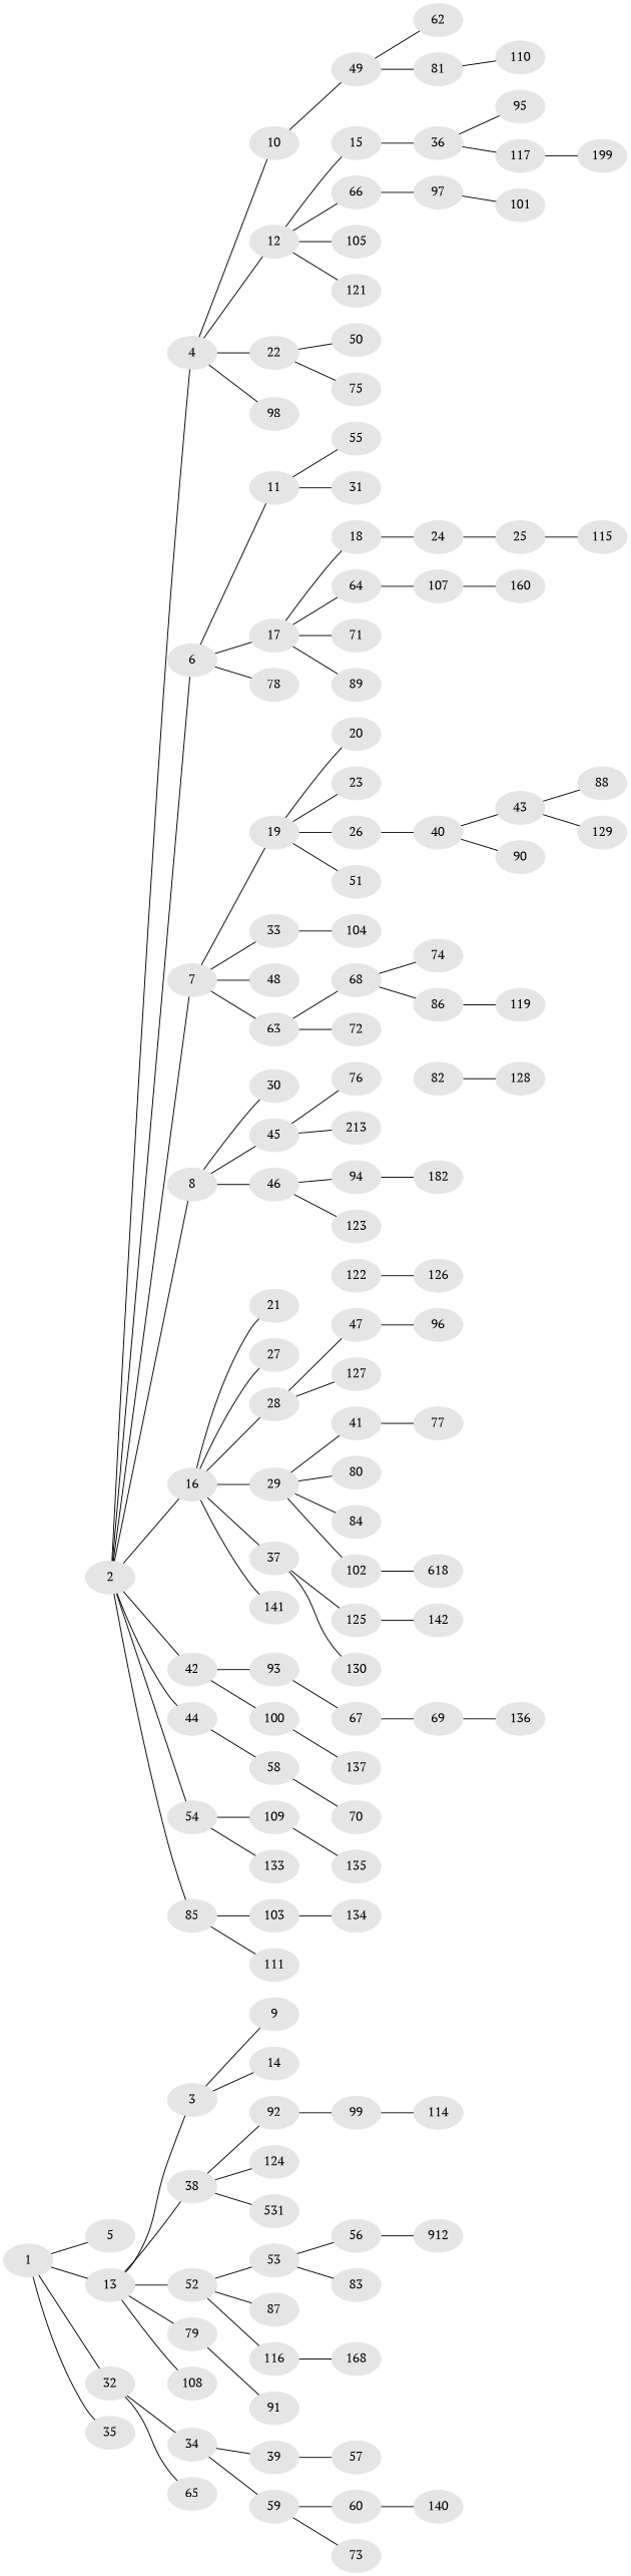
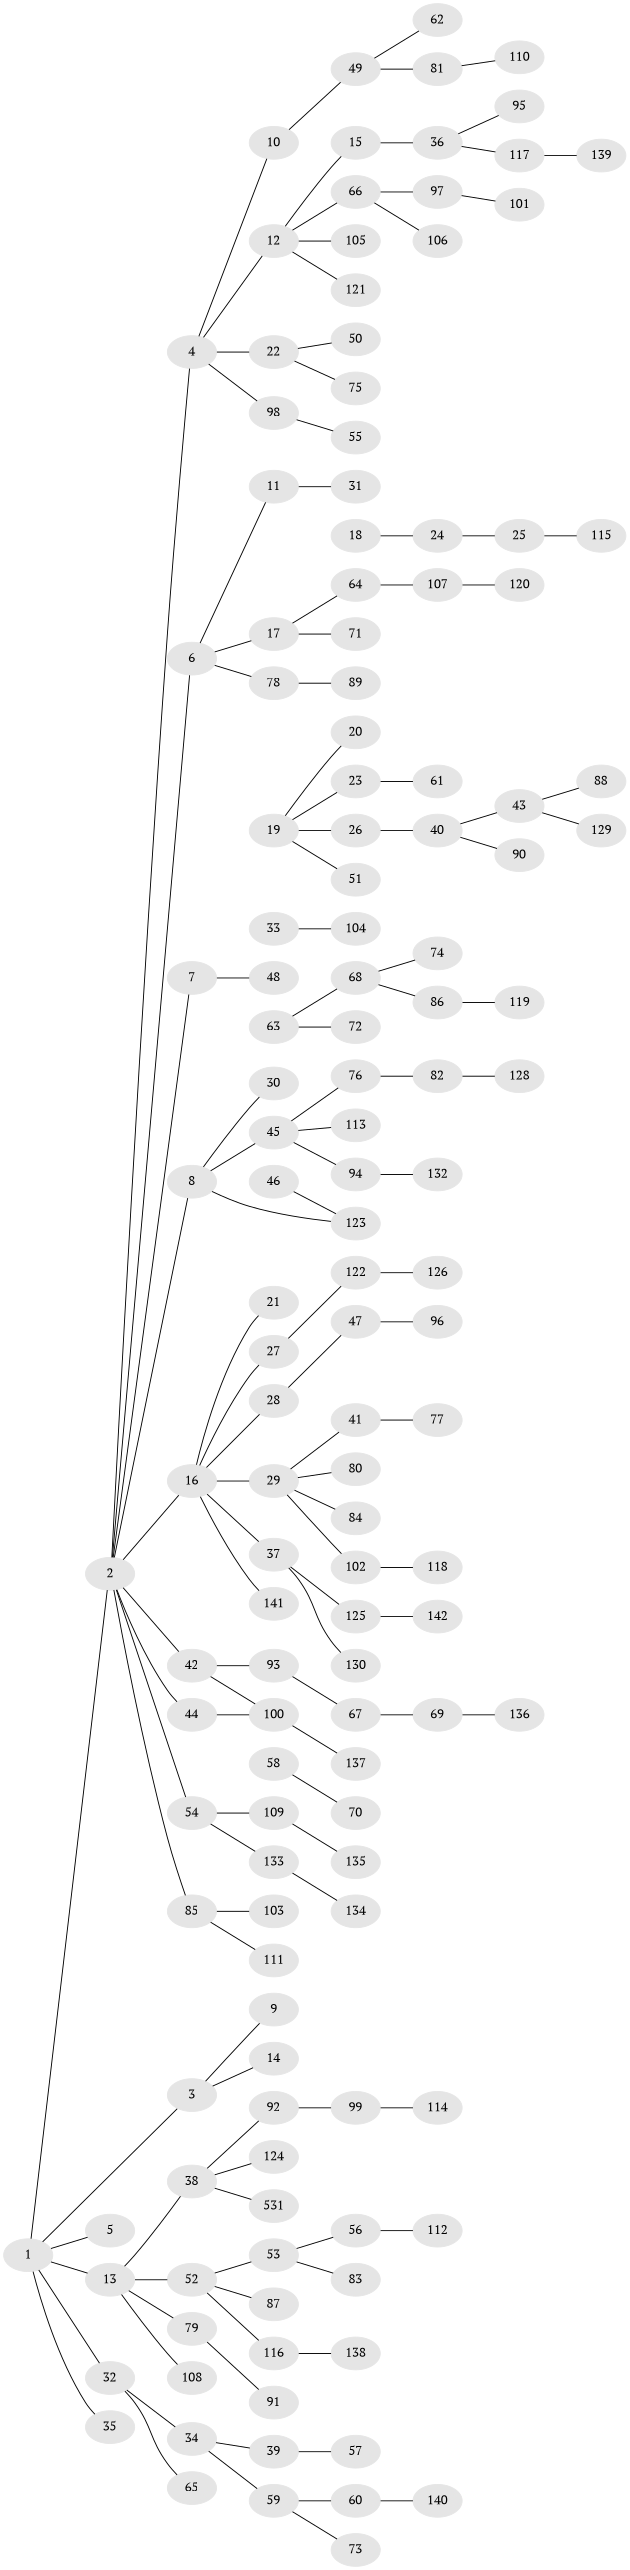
  graph {
    fontname="PT Serif"
    rankdir=LR
    node [color=gray90 fontname="PT Serif" style=filled]
    edge [fontname="PT Serif"]
    1
    2
    3
    5
    13
    32
    35
    4
    6
    7
    8
    16
    42
    44
    54
    85
    9
    14
    38
    52
    79
    108
    34
    65
    10
    12
    22
    98
    11
    17
    78
    19
    33
    48
    63
    30
    45
    46
    21
    27
    28
    29
    37
    141
    93
    100
    58
    109
    133
    103
    111
    49
    15
    66
    105
    121
    50
    75
    31
    55
    18
    64
    71
    89
    20
    23
    26
    51
    104
    68
    72
    76
-   113 [label=213]
+   113
    94
    123
    62
    81
    36
    97
+   106
    92
    124
    n83 [label=531]
    53
    87
    116
    91
    95
    117
    122
    47
-   127
    41
    80
    84
    102
    125
    130
    24
    107
    25
+   61
    40
    115
    43
    90
    126
    96
    77
-   118 [label=618]
+   118
    39
    59
    57
    60
    73
-   139 [label=199]
+   139
    142
    99
    88
    129
    67
    69
    137
    70
    82
-   132 [label=182]
+   132
    110
    56
    83
-   138 [label=168]
-   112 [label=912]
+   138
+   112
    135
    140
    74
    86
-   120 [label=160]
+   120
    101
    136
    119
    128
    134
    114
-   13 -- 3
+   1 -- 2
+   1 -- 3
    1 -- 5
    1 -- 13
    1 -- 32
    1 -- 35
    2 -- 4
    2 -- 6
    2 -- 7
    2 -- 8
    2 -- 16
    2 -- 42
    2 -- 44
    2 -- 54
    2 -- 85
    3 -- 9
    3 -- 14
    13 -- 38
    13 -- 52
    13 -- 79
    13 -- 108
    32 -- 34
    32 -- 65
    4 -- 10
    4 -- 12
    4 -- 22
    4 -- 98
    6 -- 11
    6 -- 17
    6 -- 78
-   7 -- 19
-   7 -- 33
    7 -- 48
-   7 -- 63
    8 -- 30
    8 -- 45
-   8 -- 46
+   8 -- 123
    16 -- 21
    16 -- 27
    16 -- 28
    16 -- 29
    16 -- 37
    16 -- 141
    42 -- 93
    42 -- 100
-   44 -- 58
+   44 -- 100
    54 -- 109
    54 -- 133
    85 -- 103
    85 -- 111
    38 -- 92
    38 -- 124
    38 -- n83
    52 -- 53
    52 -- 87
    52 -- 116
    79 -- 91
    34 -- 39
    34 -- 59
    10 -- 49
    12 -- 15
    12 -- 66
    12 -- 105
    12 -- 121
    22 -- 50
    22 -- 75
    11 -- 31
-   11 -- 55
-   17 -- 18
+   98 -- 55
    17 -- 64
    17 -- 71
-   17 -- 89
+   78 -- 89
    19 -- 20
    19 -- 23
    19 -- 26
    19 -- 51
    33 -- 104
    63 -- 68
    63 -- 72
    45 -- 76
    45 -- 113
-   46 -- 94
+   45 -- 94
    46 -- 123
+   27 -- 122
    28 -- 47
-   28 -- 127
    29 -- 41
    29 -- 80
    29 -- 84
    29 -- 102
    37 -- 125
    37 -- 130
    93 -- 67
    100 -- 137
    58 -- 70
    109 -- 135
-   103 -- 134
+   133 -- 134
    49 -- 62
    49 -- 81
    15 -- 36
    66 -- 97
+   66 -- 106
    18 -- 24
    64 -- 107
+   23 -- 61
    26 -- 40
    68 -- 74
    68 -- 86
+   76 -- 82
    94 -- 132
    81 -- 110
    36 -- 95
    36 -- 117
    97 -- 101
    92 -- 99
    53 -- 56
    53 -- 83
    116 -- 138
    117 -- 139
    122 -- 126
    47 -- 96
    41 -- 77
    102 -- 118
    125 -- 142
    24 -- 25
    107 -- 120
    25 -- 115
    40 -- 43
    40 -- 90
    43 -- 88
    43 -- 129
    39 -- 57
    59 -- 60
    59 -- 73
    60 -- 140
    99 -- 114
    67 -- 69
    69 -- 136
    82 -- 128
    56 -- 112
    86 -- 119
  }
